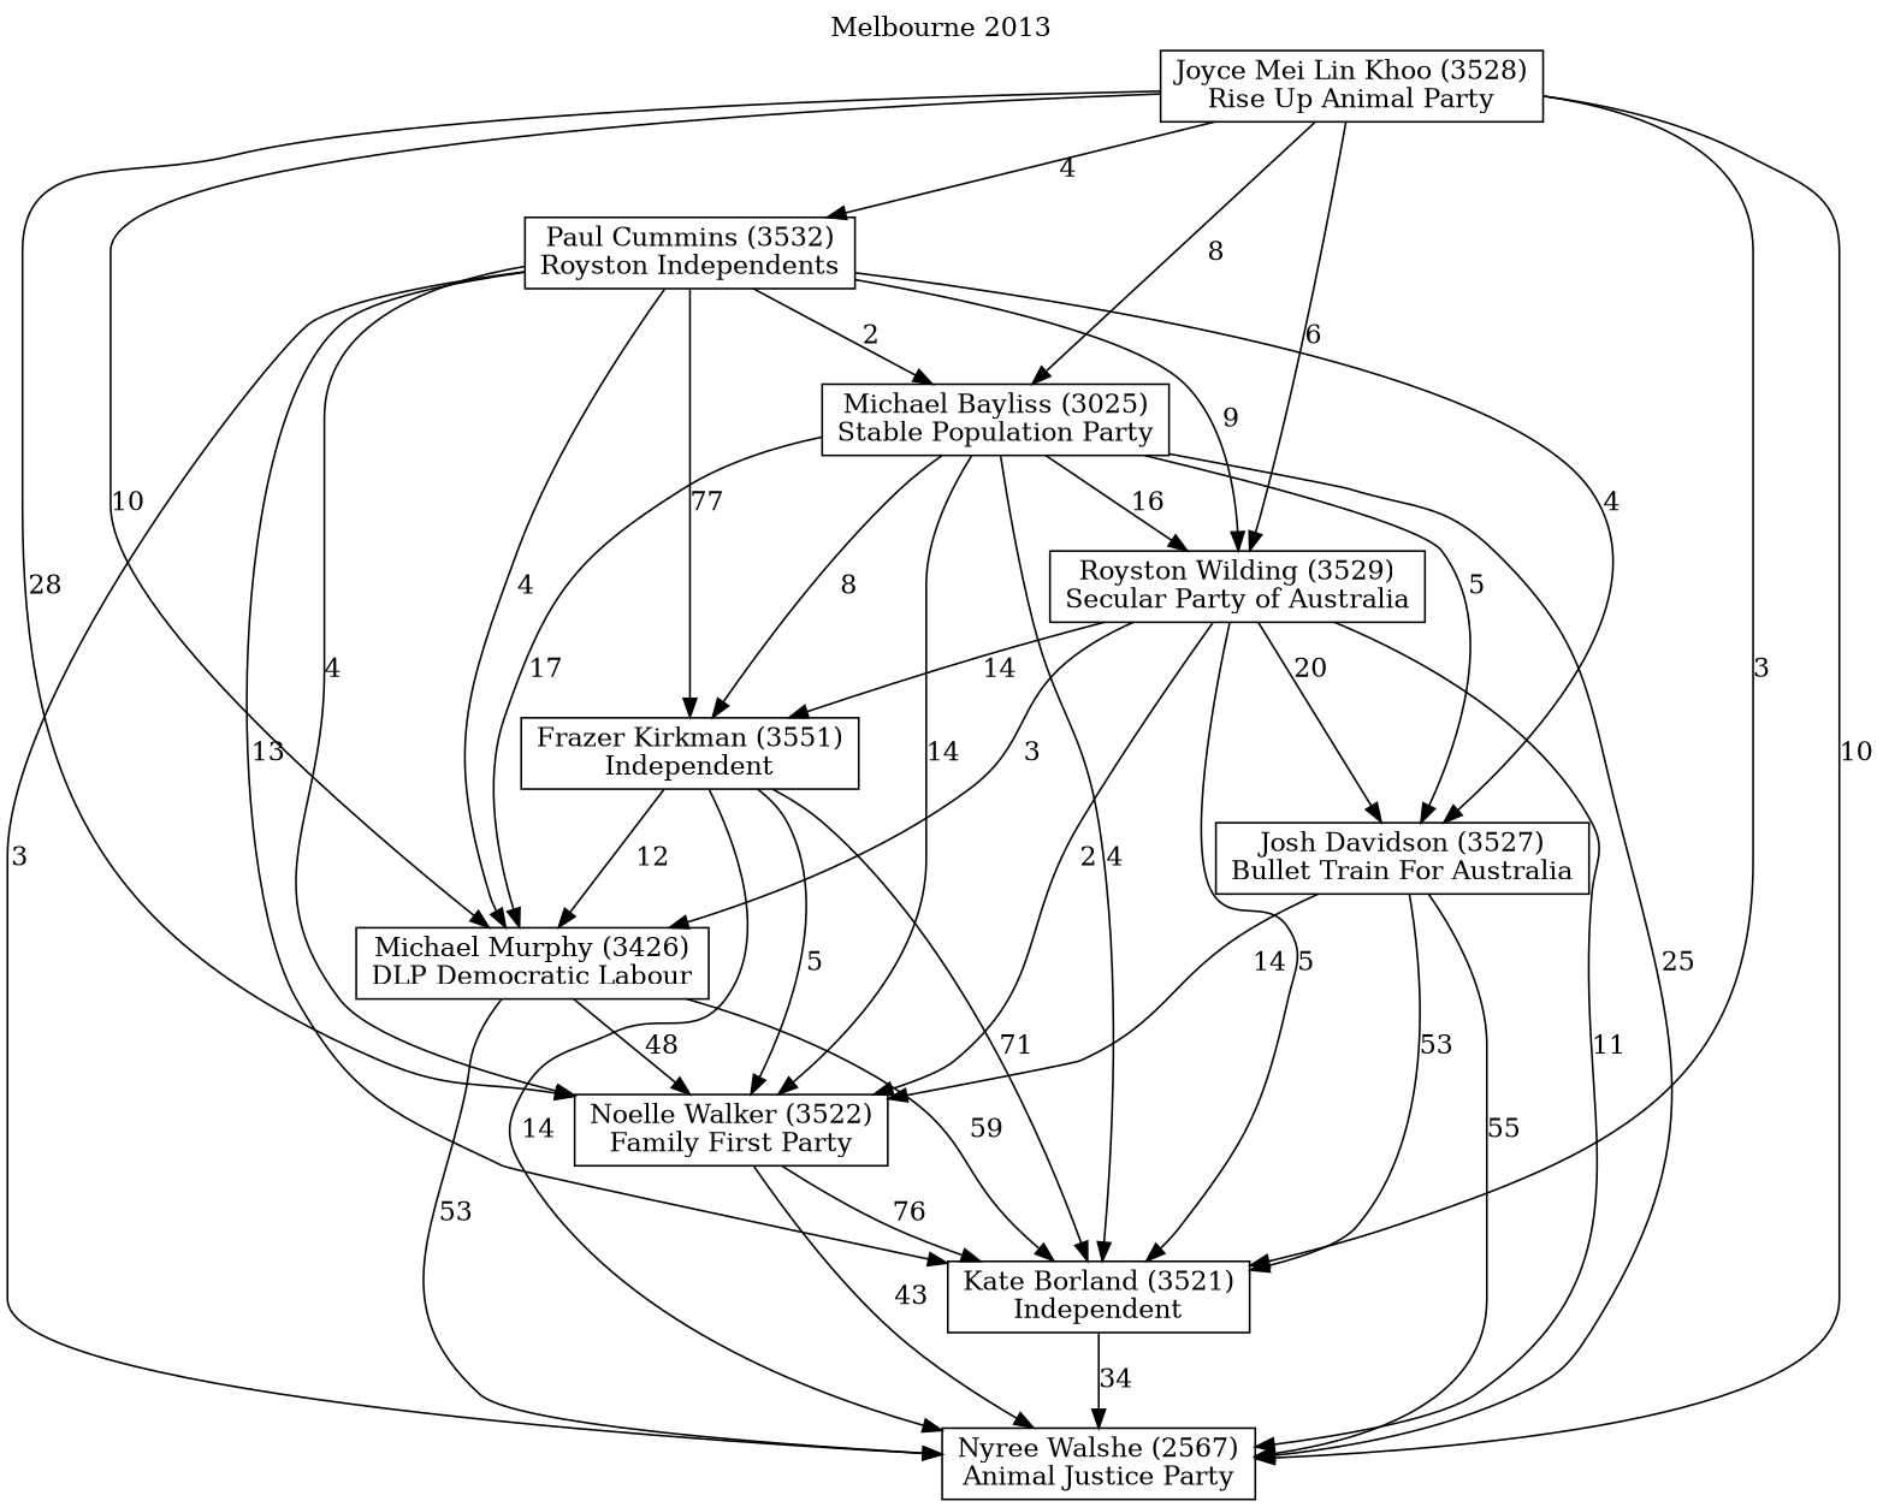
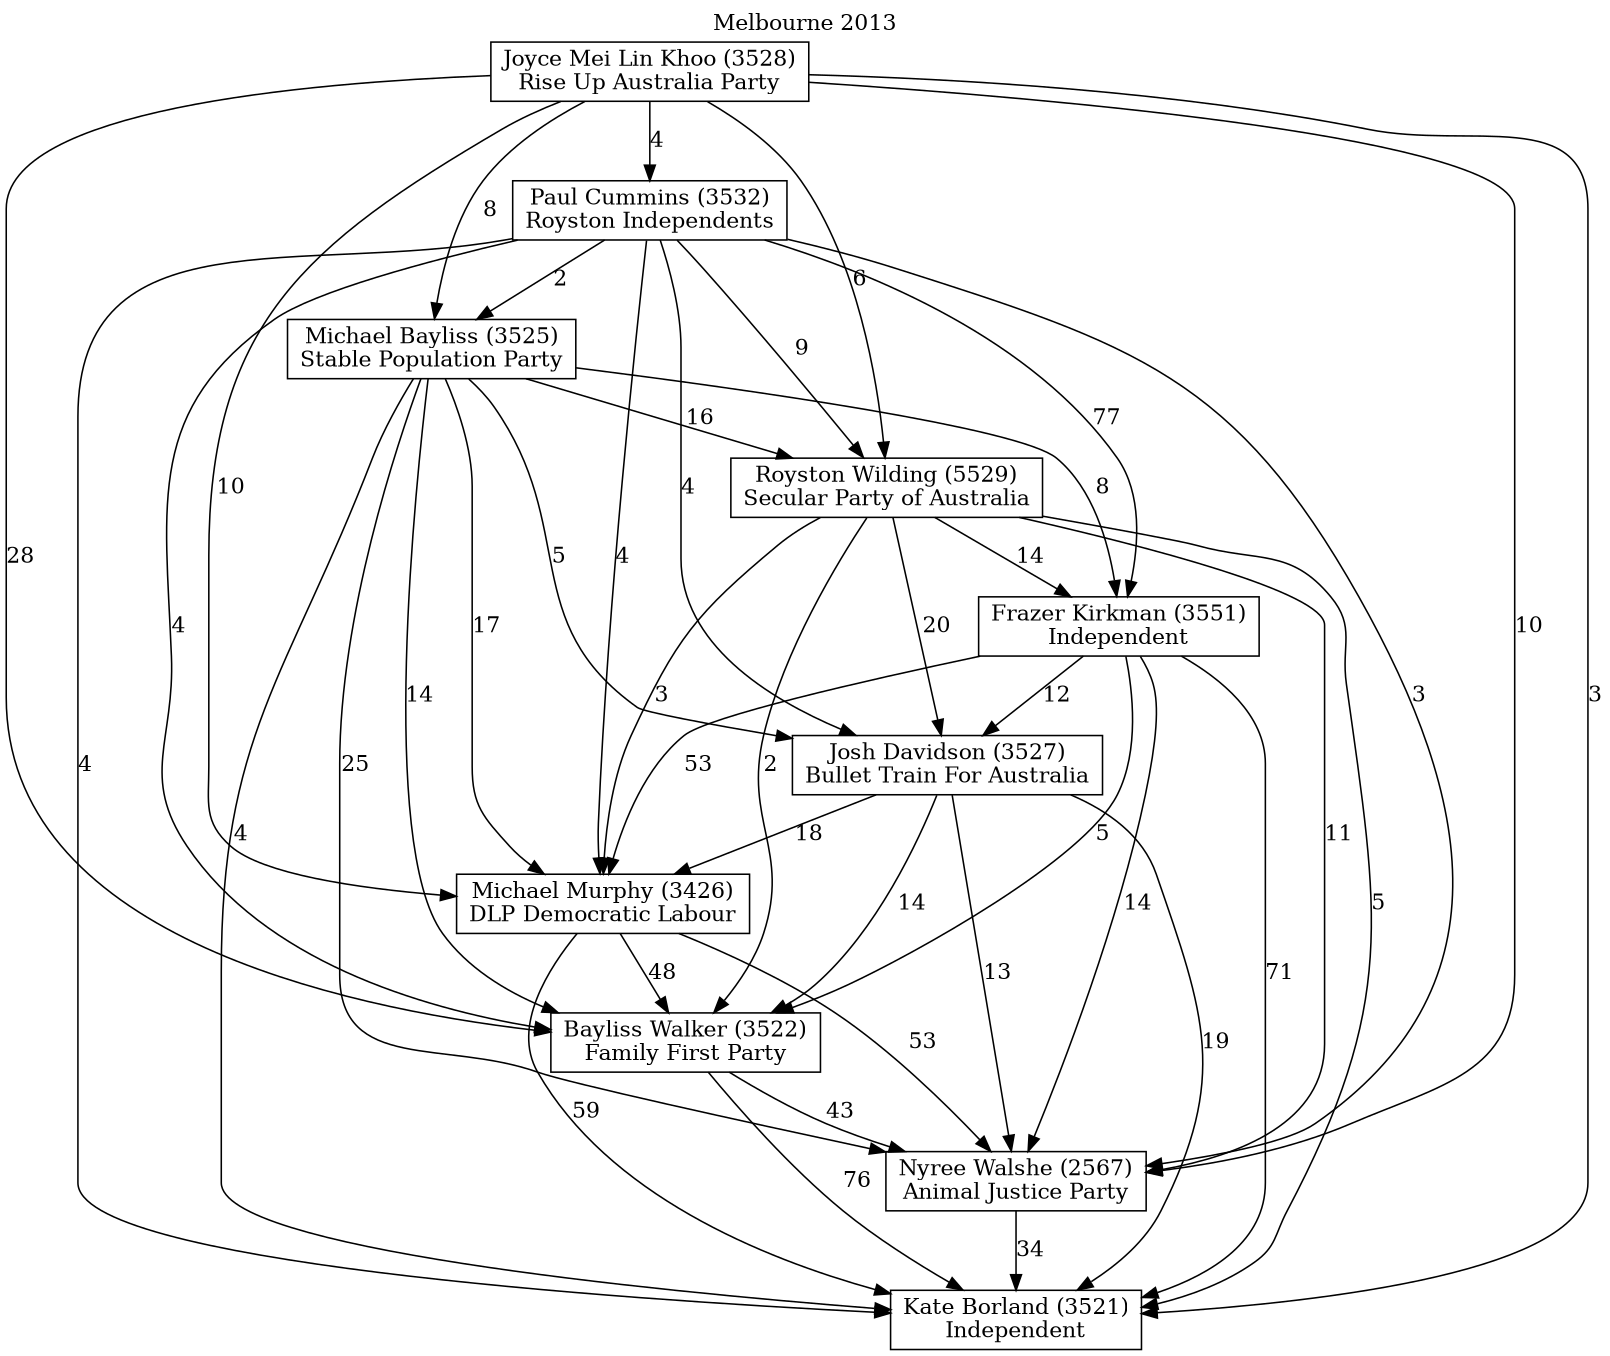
  digraph {
    label="Melbourne 2013"
    labelloc=t
    mclimit=10
    node [shape=box]
    n1 [label="Nyree Walshe (2567)\nAnimal Justice Party"]
    n2 [label="Kate Borland (3521)\nIndependent"]
-   n3 [label="Noelle Walker (3522)\nFamily First Party"]
+   n3 [label="Bayliss Walker (3522)\nFamily First Party"]
    n4 [label="Michael Murphy (3426)\nDLP Democratic Labour"]
    n5 [label="Josh Davidson (3527)\nBullet Train For Australia"]
    n6 [label="Frazer Kirkman (3551)\nIndependent"]
-   n7 [label="Royston Wilding (3529)\nSecular Party of Australia"]
-   n8 [label="Michael Bayliss (3025)\nStable Population Party"]
+   n7 [label="Royston Wilding (5529)\nSecular Party of Australia"]
+   n8 [label="Michael Bayliss (3525)\nStable Population Party"]
    n9 [label="Paul Cummins (3532)\nRoyston Independents"]
-   n10 [label="Joyce Mei Lin Khoo (3528)\nRise Up Animal Party"]
-   n2 -> n1 [label=34]
+   n10 [label="Joyce Mei Lin Khoo (3528)\nRise Up Australia Party"]
+   n1 -> n2 [label=34]
    n3 -> n1 [label=43]
    n3 -> n2 [label=76]
    n4 -> n1 [label=53]
    n4 -> n2 [label=59]
    n4 -> n3 [label=48]
-   n5 -> n1 [label=55]
-   n5 -> n2 [label=53]
+   n5 -> n1 [label=13]
+   n5 -> n2 [label=19]
    n5 -> n3 [label=14]
+   n5 -> n4 [label=18]
    n6 -> n1 [label=14]
    n6 -> n2 [label=71]
    n6 -> n3 [label=5]
-   n6 -> n4 [label=12]
+   n6 -> n4 [label=53]
+   n6 -> n5 [label=12]
    n7 -> n1 [label=11]
    n7 -> n2 [label=5]
    n7 -> n3 [label=2]
    n7 -> n4 [label=3]
    n7 -> n5 [label=20]
    n7 -> n6 [label=14]
    n8 -> n1 [label=25]
    n8 -> n2 [label=4]
    n8 -> n3 [label=14]
    n8 -> n4 [label=17]
    n8 -> n5 [label=5]
    n8 -> n6 [label=8]
    n8 -> n7 [label=16]
    n9 -> n1 [label=3]
-   n9 -> n2 [label=13]
+   n9 -> n2 [label=4]
    n9 -> n3 [label=4]
    n9 -> n4 [label=4]
    n9 -> n5 [label=4]
    n9 -> n6 [label=77]
    n9 -> n7 [label=9]
    n9 -> n8 [label=2]
    n10 -> n1 [label=10]
    n10 -> n2 [label=3]
    n10 -> n3 [label=28]
    n10 -> n4 [label=10]
    n10 -> n7 [label=6]
    n10 -> n8 [label=8]
    n10 -> n9 [label=4]
  }
